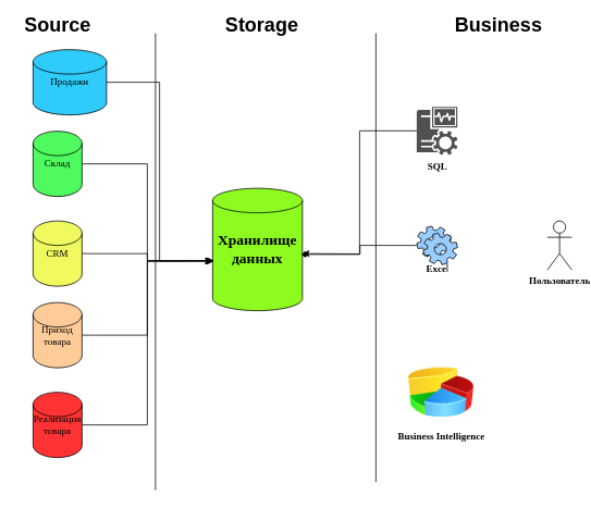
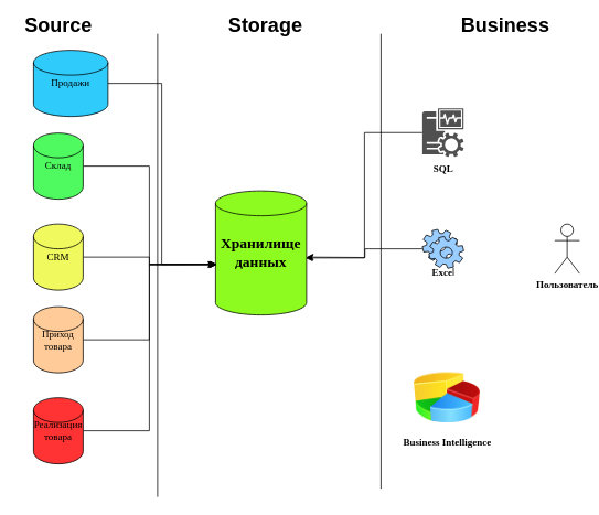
  <mxCell id="0" />
  <mxCell id="1" parent="0" />
  <mxCell id="2" value="" style="endArrow=none;html=1;strokeColor=#000000;rounded=0;" edge="1" parent="1"><mxGeometry width="50" height="50" relative="1" as="geometry"><mxPoint x="190" y="600" as="sourcePoint" /><mxPoint x="190" y="40" as="targetPoint" /></mxGeometry></mxCell>
  <mxCell id="3" value="&lt;h2&gt;&lt;b&gt;&lt;font face=&quot;Times New Roman&quot;&gt;Хранилище данных&lt;/font&gt;&lt;/b&gt;&lt;/h2&gt;" style="shape=cylinder2;whiteSpace=wrap;html=1;boundedLbl=1;backgroundOutline=1;size=15;fillColor=#8DFA20;" vertex="1" parent="1"><mxGeometry x="260" y="230" width="110" height="150" as="geometry" /></mxCell>
  <mxCell id="4" value="" style="endArrow=none;html=1;strokeColor=#000000;rounded=0;" edge="1" parent="1"><mxGeometry width="50" height="50" relative="1" as="geometry"><mxPoint x="460" y="590" as="sourcePoint" /><mxPoint x="460" y="40" as="targetPoint" /></mxGeometry></mxCell>
  <mxCell id="5" value="&lt;b&gt;&lt;font style=&quot;font-size: 24px&quot;&gt;Source&lt;/font&gt;&lt;/b&gt;" style="text;html=1;align=center;verticalAlign=middle;resizable=0;points=[];autosize=1;" vertex="1" parent="1"><mxGeometry x="20" y="20" width="100" height="20" as="geometry" /></mxCell>
  <mxCell id="6" value="&lt;b&gt;&lt;font style=&quot;font-size: 24px&quot;&gt;Storage&lt;/font&gt;&lt;/b&gt;" style="text;html=1;align=center;verticalAlign=middle;resizable=0;points=[];autosize=1;" vertex="1" parent="1"><mxGeometry x="270" y="20" width="100" height="20" as="geometry" /></mxCell>
  <mxCell id="7" value="&lt;b&gt;&lt;font style=&quot;font-size: 24px&quot;&gt;Business&lt;/font&gt;&lt;/b&gt;" style="text;html=1;align=center;verticalAlign=middle;resizable=0;points=[];autosize=1;" vertex="1" parent="1"><mxGeometry x="550" y="20" width="120" height="20" as="geometry" /></mxCell>
  <mxCell id="8" style="edgeStyle=orthogonalEdgeStyle;rounded=0;orthogonalLoop=1;jettySize=auto;html=1;entryX=-0.009;entryY=0.593;entryDx=0;entryDy=0;entryPerimeter=0;strokeColor=#000000;" edge="1" parent="1" source="9" target="3"><mxGeometry relative="1" as="geometry" /></mxCell>
  <mxCell id="9" value="&lt;font face=&quot;Times New Roman&quot;&gt;Продажи&lt;/font&gt;" style="shape=cylinder2;whiteSpace=wrap;html=1;boundedLbl=1;backgroundOutline=1;size=15;fillColor=#2FCBFA;" vertex="1" parent="1"><mxGeometry x="40" y="60" width="90" height="80" as="geometry" /></mxCell>
  <mxCell id="10" style="edgeStyle=orthogonalEdgeStyle;rounded=0;orthogonalLoop=1;jettySize=auto;html=1;entryX=0;entryY=0.593;entryDx=0;entryDy=0;entryPerimeter=0;strokeColor=#000000;" edge="1" parent="1" source="11" target="3"><mxGeometry relative="1" as="geometry" /></mxCell>
  <mxCell id="11" value="&lt;font face=&quot;Times New Roman&quot;&gt;Склад&lt;/font&gt;" style="shape=cylinder2;whiteSpace=wrap;html=1;boundedLbl=1;backgroundOutline=1;size=15;fillColor=#4EFA5F;" vertex="1" parent="1"><mxGeometry x="40" y="160" width="60" height="80" as="geometry" /></mxCell>
  <mxCell id="12" style="edgeStyle=orthogonalEdgeStyle;rounded=0;orthogonalLoop=1;jettySize=auto;html=1;entryX=0.009;entryY=0.593;entryDx=0;entryDy=0;entryPerimeter=0;strokeColor=#000000;" edge="1" parent="1" source="13" target="3"><mxGeometry relative="1" as="geometry" /></mxCell>
  <mxCell id="13" value="&lt;font face=&quot;Times New Roman&quot;&gt;CRM&lt;/font&gt;" style="shape=cylinder2;whiteSpace=wrap;html=1;boundedLbl=1;backgroundOutline=1;size=15;fillColor=#F0FA5F;" vertex="1" parent="1"><mxGeometry x="40" y="270" width="60" height="80" as="geometry" /></mxCell>
  <mxCell id="14" style="edgeStyle=orthogonalEdgeStyle;rounded=0;orthogonalLoop=1;jettySize=auto;html=1;entryX=0.018;entryY=0.593;entryDx=0;entryDy=0;entryPerimeter=0;strokeColor=#000000;" edge="1" parent="1" source="15" target="3"><mxGeometry relative="1" as="geometry" /></mxCell>
  <mxCell id="15" value="&lt;font face=&quot;Times New Roman&quot;&gt;Приход товара&lt;/font&gt;" style="shape=cylinder2;whiteSpace=wrap;html=1;boundedLbl=1;backgroundOutline=1;size=15;fillColor=#FFCC99;" vertex="1" parent="1"><mxGeometry x="40" y="370" width="60" height="80" as="geometry" /></mxCell>
  <mxCell id="16" style="edgeStyle=orthogonalEdgeStyle;rounded=0;orthogonalLoop=1;jettySize=auto;html=1;entryX=0.009;entryY=0.593;entryDx=0;entryDy=0;entryPerimeter=0;strokeColor=#000000;" edge="1" parent="1" source="17" target="3"><mxGeometry relative="1" as="geometry" /></mxCell>
  <mxCell id="17" value="&lt;font face=&quot;Times New Roman&quot;&gt;Реализация&lt;br&gt;товара&lt;br&gt;&lt;/font&gt;" style="shape=cylinder2;whiteSpace=wrap;html=1;boundedLbl=1;backgroundOutline=1;size=15;fillColor=#FF3333;" vertex="1" parent="1"><mxGeometry x="40" y="480" width="60" height="80" as="geometry" /></mxCell>
  <mxCell id="18" value="&lt;font face=&quot;Times New Roman&quot;&gt;&lt;b&gt;Пользователь&lt;/b&gt;&lt;/font&gt;" style="shape=umlActor;verticalLabelPosition=bottom;verticalAlign=top;html=1;outlineConnect=0;fillColor=#FFFFFF;" vertex="1" parent="1"><mxGeometry x="670" y="270" width="30" height="60" as="geometry" /></mxCell>
  <mxCell id="19" style="edgeStyle=orthogonalEdgeStyle;rounded=0;orthogonalLoop=1;jettySize=auto;html=1;strokeColor=#000000;" edge="1" parent="1" source="20"><mxGeometry relative="1" as="geometry"><mxPoint x="370" y="310" as="targetPoint" /></mxGeometry></mxCell>
  <mxCell id="20" value="&lt;br&gt;&lt;br&gt;&lt;br&gt;&lt;font face=&quot;Times New Roman&quot;&gt;&lt;b&gt;&lt;br&gt;Exce&lt;/b&gt;&lt;/font&gt;&lt;span&gt;l&lt;/span&gt;" style="shape=mxgraph.bpmn.service_task;html=1;outlineConnect=0;fillColor=#99CCFF;sketch=0;" vertex="1" parent="1"><mxGeometry x="510" y="276.5" width="50" height="47" as="geometry" /></mxCell>
  <mxCell id="21" value="&lt;font face=&quot;Times New Roman&quot;&gt;&lt;b&gt;Business Intelligence&lt;/b&gt;&lt;/font&gt;" style="image;html=1;image=img/lib/clip_art/finance/Pie_Chart_128x128.png;sketch=0;fillColor=#99CCFF;" vertex="1" parent="1"><mxGeometry x="500" y="440" width="80" height="80" as="geometry" /></mxCell>
- <mxCell id="22" style="edgeStyle=orthogonalEdgeStyle;rounded=0;orthogonalLoop=1;jettySize=auto;html=1;entryX=0.991;entryY=0.54;entryDx=0;entryDy=0;entryPerimeter=0;strokeColor=#000000;endArrow=diamond;" edge="1" parent="1" source="23" target="3"><mxGeometry relative="1" as="geometry" /></mxCell>
+ <mxCell id="22" style="edgeStyle=orthogonalEdgeStyle;rounded=0;orthogonalLoop=1;jettySize=auto;html=1;entryX=0.991;entryY=0.54;entryDx=0;entryDy=0;entryPerimeter=0;strokeColor=#000000;" edge="1" parent="1" source="23" target="3"><mxGeometry relative="1" as="geometry" /></mxCell>
  <mxCell id="23" value="&lt;b&gt;&lt;font face=&quot;Times New Roman&quot;&gt;SQL&lt;/font&gt;&lt;/b&gt;" style="pointerEvents=1;shadow=0;dashed=0;html=1;strokeColor=none;fillColor=#505050;labelPosition=center;verticalLabelPosition=bottom;verticalAlign=top;outlineConnect=0;align=center;shape=mxgraph.office.servers.monitoring_sql_reporting_services;sketch=0;" vertex="1" parent="1"><mxGeometry x="510" y="130" width="50" height="59" as="geometry" /></mxCell>
